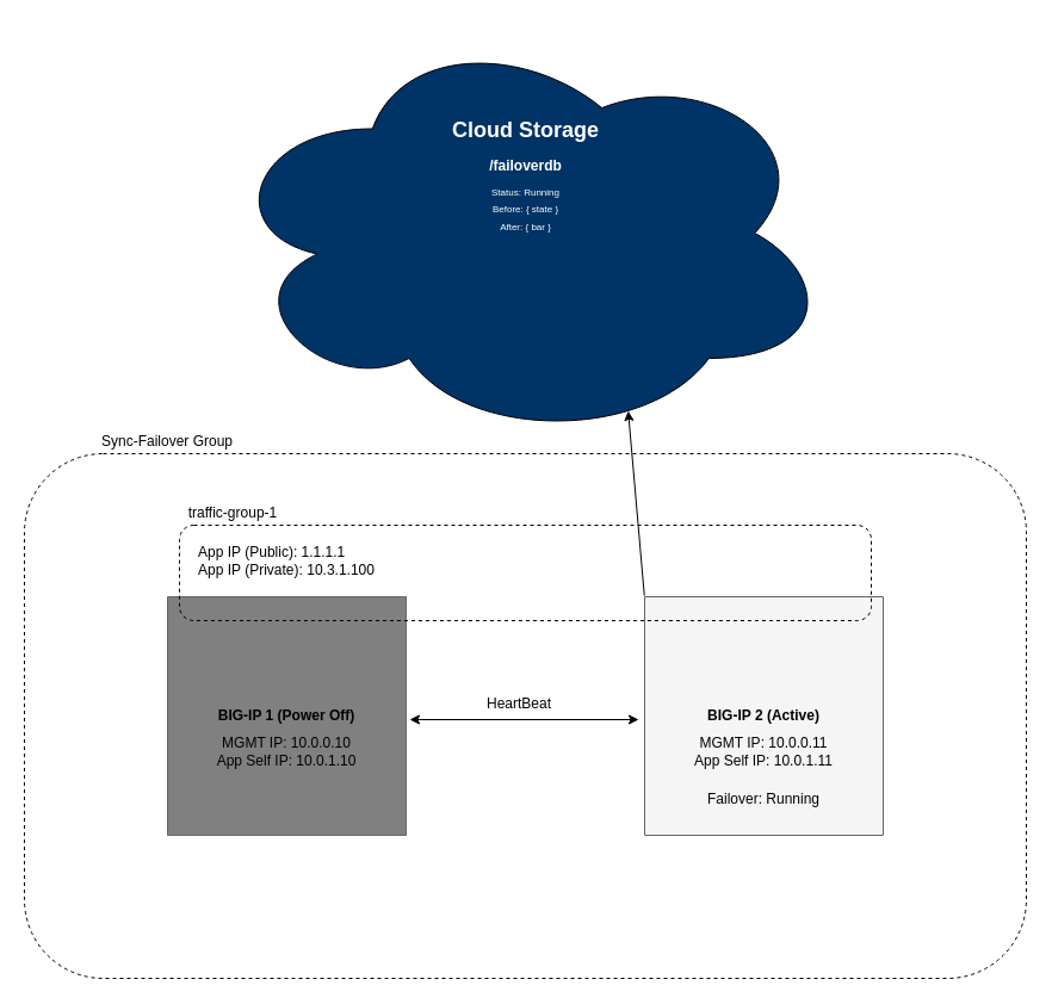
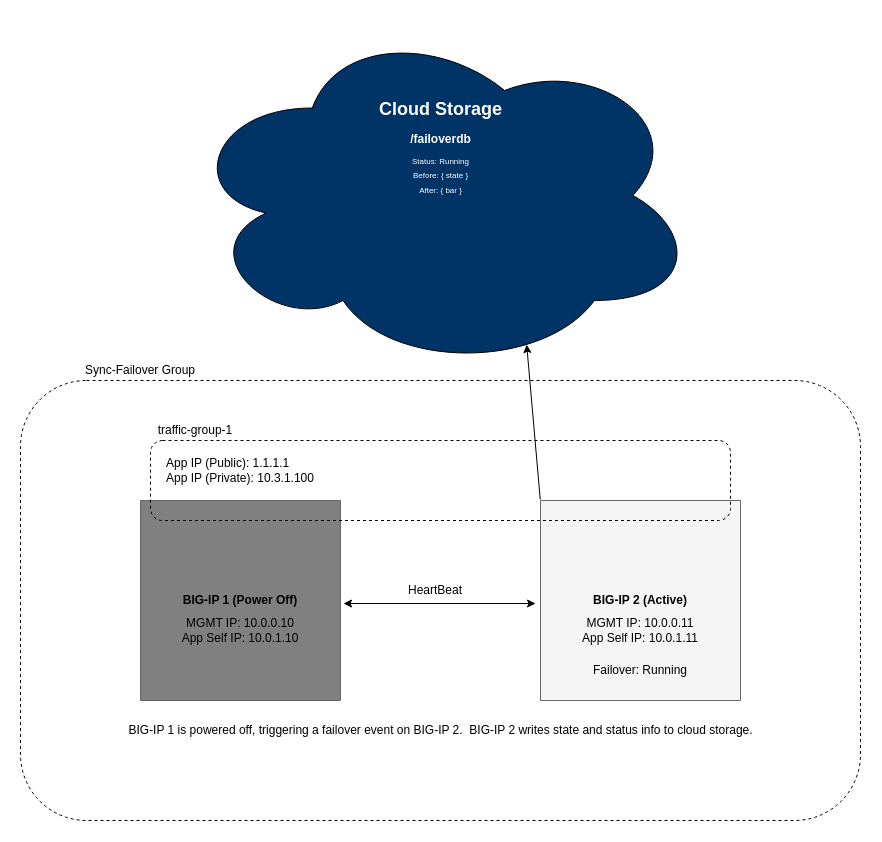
  <mxCell id="0" />
  <mxCell id="1" parent="0" />
  <mxCell id="2" value="" style="rounded=1;whiteSpace=wrap;html=1;dashed=1;fillColor=none;" vertex="1" parent="1"><mxGeometry x="20" y="380" width="840" height="440" as="geometry" /></mxCell>
  <mxCell id="3" value="" style="verticalLabelPosition=bottom;verticalAlign=top;html=1;shape=mxgraph.basic.rect;fillColor=#808080;fillColor2=none;strokeColor=#666666;strokeWidth=1;size=20;indent=5;fontColor=#333333;" vertex="1" parent="1"><mxGeometry x="140" y="500" width="200" height="200" as="geometry" /></mxCell>
  <mxCell id="4" value="" style="verticalLabelPosition=bottom;verticalAlign=top;html=1;shape=mxgraph.basic.rect;fillColor=#f5f5f5;fillColor2=none;strokeColor=#666666;strokeWidth=1;size=20;indent=5;fontColor=#333333;" vertex="1" parent="1"><mxGeometry x="540" y="500" width="200" height="200" as="geometry" /></mxCell>
  <mxCell id="5" value="" style="endArrow=classic;startArrow=classic;html=1;exitX=1.015;exitY=0.515;exitDx=0;exitDy=0;exitPerimeter=0;" edge="1" parent="1" source="3"><mxGeometry width="50" height="50" relative="1" as="geometry"><mxPoint x="380" y="605" as="sourcePoint" /><mxPoint x="535" y="603" as="targetPoint" /></mxGeometry></mxCell>
  <mxCell id="6" value="&lt;b&gt;BIG-IP 1 (Power Off)&lt;/b&gt;" style="text;html=1;strokeColor=none;fillColor=none;align=center;verticalAlign=middle;whiteSpace=wrap;rounded=0;" vertex="1" parent="1"><mxGeometry x="180" y="580" width="120" height="40" as="geometry" /></mxCell>
  <mxCell id="7" value="&lt;b&gt;BIG-IP 2 (Active)&lt;/b&gt;&lt;br&gt;" style="text;html=1;strokeColor=none;fillColor=none;align=center;verticalAlign=middle;whiteSpace=wrap;rounded=0;" vertex="1" parent="1"><mxGeometry x="580" y="580" width="120" height="40" as="geometry" /></mxCell>
  <mxCell id="8" value="MGMT IP: 10.0.0.10&lt;br&gt;App Self IP: 10.0.1.10&lt;br&gt;" style="text;html=1;strokeColor=none;fillColor=none;align=center;verticalAlign=middle;whiteSpace=wrap;rounded=0;" vertex="1" parent="1"><mxGeometry x="180" y="610" width="120" height="40" as="geometry" /></mxCell>
  <mxCell id="9" value="MGMT IP: 10.0.0.11&lt;br&gt;App Self IP: 10.0.1.11&lt;br&gt;" style="text;html=1;strokeColor=none;fillColor=none;align=center;verticalAlign=middle;whiteSpace=wrap;rounded=0;" vertex="1" parent="1"><mxGeometry x="580" y="610" width="120" height="40" as="geometry" /></mxCell>
  <mxCell id="10" value="Sync-Failover Group" style="text;html=1;strokeColor=none;fillColor=none;align=center;verticalAlign=middle;whiteSpace=wrap;rounded=0;" vertex="1" parent="1"><mxGeometry x="70" y="360" width="140" height="20" as="geometry" /></mxCell>
  <mxCell id="11" value="traffic-group-1" style="text;html=1;strokeColor=none;fillColor=none;align=center;verticalAlign=middle;whiteSpace=wrap;rounded=0;dashed=1;" vertex="1" parent="1"><mxGeometry x="150" y="420" width="90" height="20" as="geometry" /></mxCell>
  <mxCell id="12" value="" style="rounded=1;whiteSpace=wrap;html=1;strokeColor=#000000;fillColor=none;dashed=1;" vertex="1" parent="1"><mxGeometry x="150" y="440" width="580" height="80" as="geometry" /></mxCell>
  <mxCell id="13" value="&lt;div style=&quot;text-align: left&quot;&gt;App IP (Public): 1.1.1.1&lt;br&gt;&lt;/div&gt;&lt;div&gt;&lt;div style=&quot;text-align: left&quot;&gt;App IP (Private): 10.3.1.100&lt;/div&gt;&lt;/div&gt;" style="text;html=1;strokeColor=none;fillColor=none;align=center;verticalAlign=middle;whiteSpace=wrap;rounded=0;dashed=1;" vertex="1" parent="1"><mxGeometry x="135" y="450" width="210" height="40" as="geometry" /></mxCell>
  <mxCell id="14" value="HeartBeat" style="text;html=1;strokeColor=none;fillColor=none;align=center;verticalAlign=middle;whiteSpace=wrap;rounded=0;dashed=1;" vertex="1" parent="1"><mxGeometry x="390" y="580" width="90" height="20" as="geometry" /></mxCell>
  <mxCell id="15" value="" style="shape=image;html=1;verticalAlign=top;verticalLabelPosition=bottom;labelBackgroundColor=#ffffff;imageAspect=0;aspect=fixed;image=https://cdn3.iconfinder.com/data/icons/virtual-notebook/16/button_close-128.png;dashed=1;fillColor=none;" vertex="1" parent="1"><mxGeometry x="351" y="571" width="58" height="58" as="geometry" /></mxCell>
  <mxCell id="16" value="Failover: Running" style="text;html=1;strokeColor=none;fillColor=none;align=center;verticalAlign=middle;whiteSpace=wrap;rounded=0;" vertex="1" parent="1"><mxGeometry x="580" y="650" width="120" height="40" as="geometry" /></mxCell>
+ <mxCell id="17" value="BIG-IP 1 is powered off, triggering a failover event on BIG-IP 2.&amp;nbsp; BIG-IP 2 writes state and status info to cloud storage." style="text;html=1;resizable=0;autosize=1;align=center;verticalAlign=middle;points=[];fillColor=none;strokeColor=none;rounded=0;" vertex="1" parent="1"><mxGeometry x="120" y="720" width="640" height="20" as="geometry" /></mxCell>
  <mxCell id="18" value="" style="ellipse;shape=cloud;whiteSpace=wrap;html=1;fillColor=#003366;" vertex="1" parent="1"><mxGeometry x="183.5" y="20" width="513" height="350" as="geometry" /></mxCell>
  <mxCell id="19" value="&lt;font color=&quot;#ffffff&quot; style=&quot;font-size: 18px&quot;&gt;&lt;b&gt;Cloud Storage&lt;/b&gt;&lt;/font&gt;" style="text;html=1;resizable=0;autosize=1;align=center;verticalAlign=middle;points=[];fillColor=none;strokeColor=none;rounded=0;" vertex="1" parent="1"><mxGeometry x="370" y="99" width="140" height="20" as="geometry" /></mxCell>
  <mxCell id="20" value="&lt;b&gt;&lt;font color=&quot;#ffffff&quot;&gt;/failoverdb&lt;/font&gt;&lt;/b&gt;" style="text;html=1;resizable=0;autosize=1;align=center;verticalAlign=middle;points=[];fillColor=none;strokeColor=none;rounded=0;" vertex="1" parent="1"><mxGeometry x="400" y="129" width="80" height="20" as="geometry" /></mxCell>
  <mxCell id="21" value="" style="endArrow=classic;html=1;entryX=0.668;entryY=0.926;entryDx=0;entryDy=0;entryPerimeter=0;exitX=0.672;exitY=0.738;exitDx=0;exitDy=0;exitPerimeter=0;" edge="1" parent="1" source="12" target="18"><mxGeometry width="50" height="50" relative="1" as="geometry"><mxPoint x="640" y="499" as="sourcePoint" /><mxPoint x="670" y="450" as="targetPoint" /></mxGeometry></mxCell>
  <mxCell id="22" value="&lt;font color=&quot;#ffffff&quot; style=&quot;font-size: 8px&quot;&gt;Status: Running&lt;br&gt;Before: { state }&lt;br&gt;After: { bar }&lt;br&gt;&lt;/font&gt;" style="text;html=1;resizable=0;autosize=1;align=center;verticalAlign=middle;points=[];fillColor=none;strokeColor=none;rounded=0;" vertex="1" parent="1"><mxGeometry x="405" y="149" width="70" height="50" as="geometry" /></mxCell>
